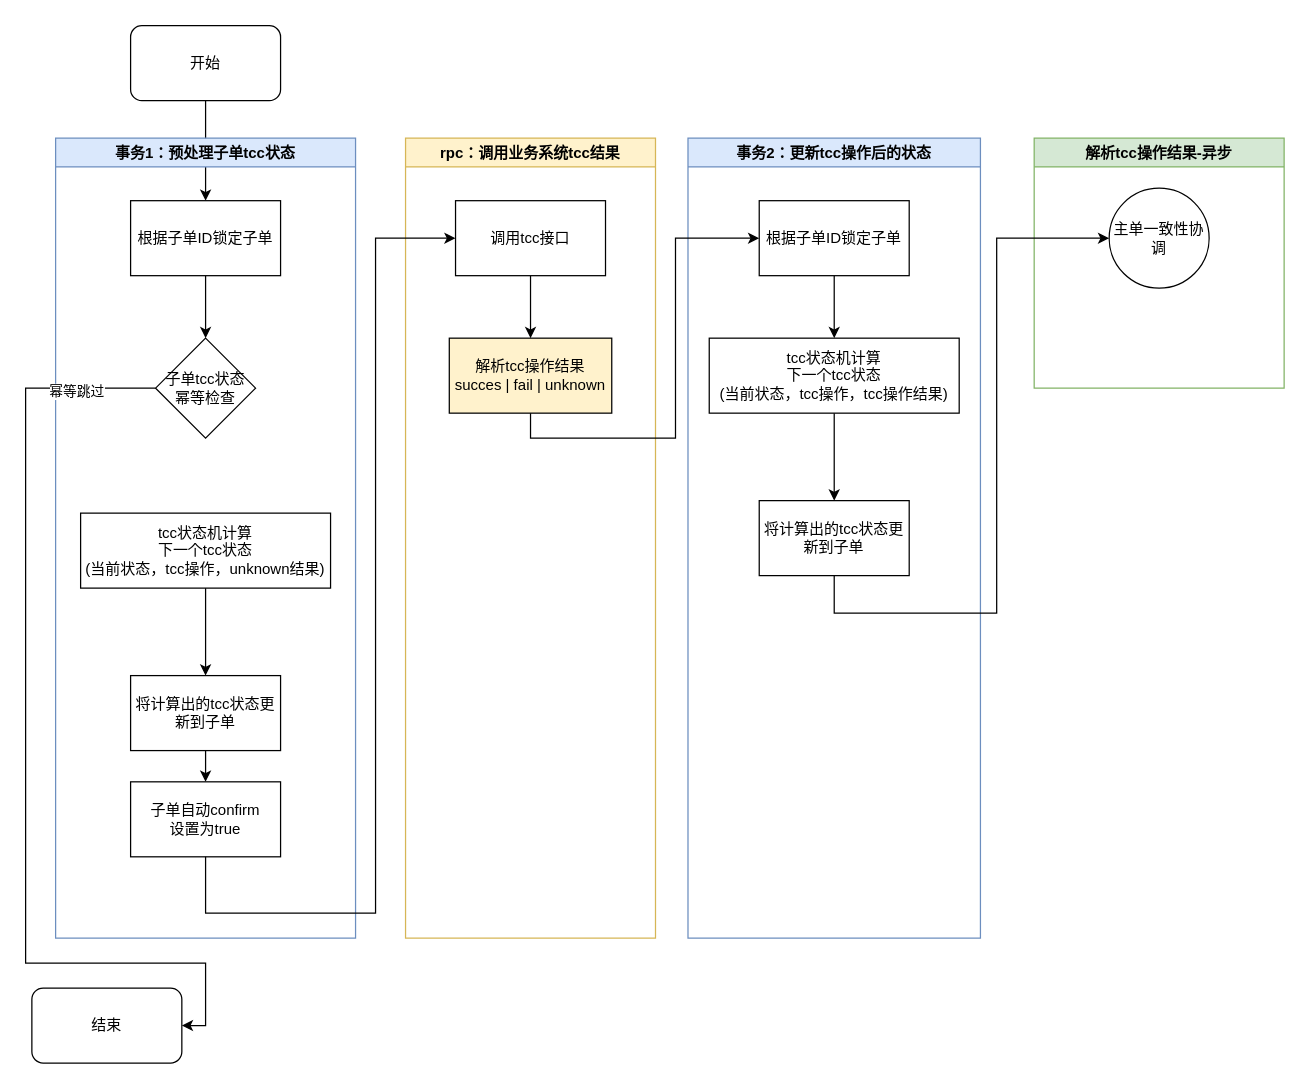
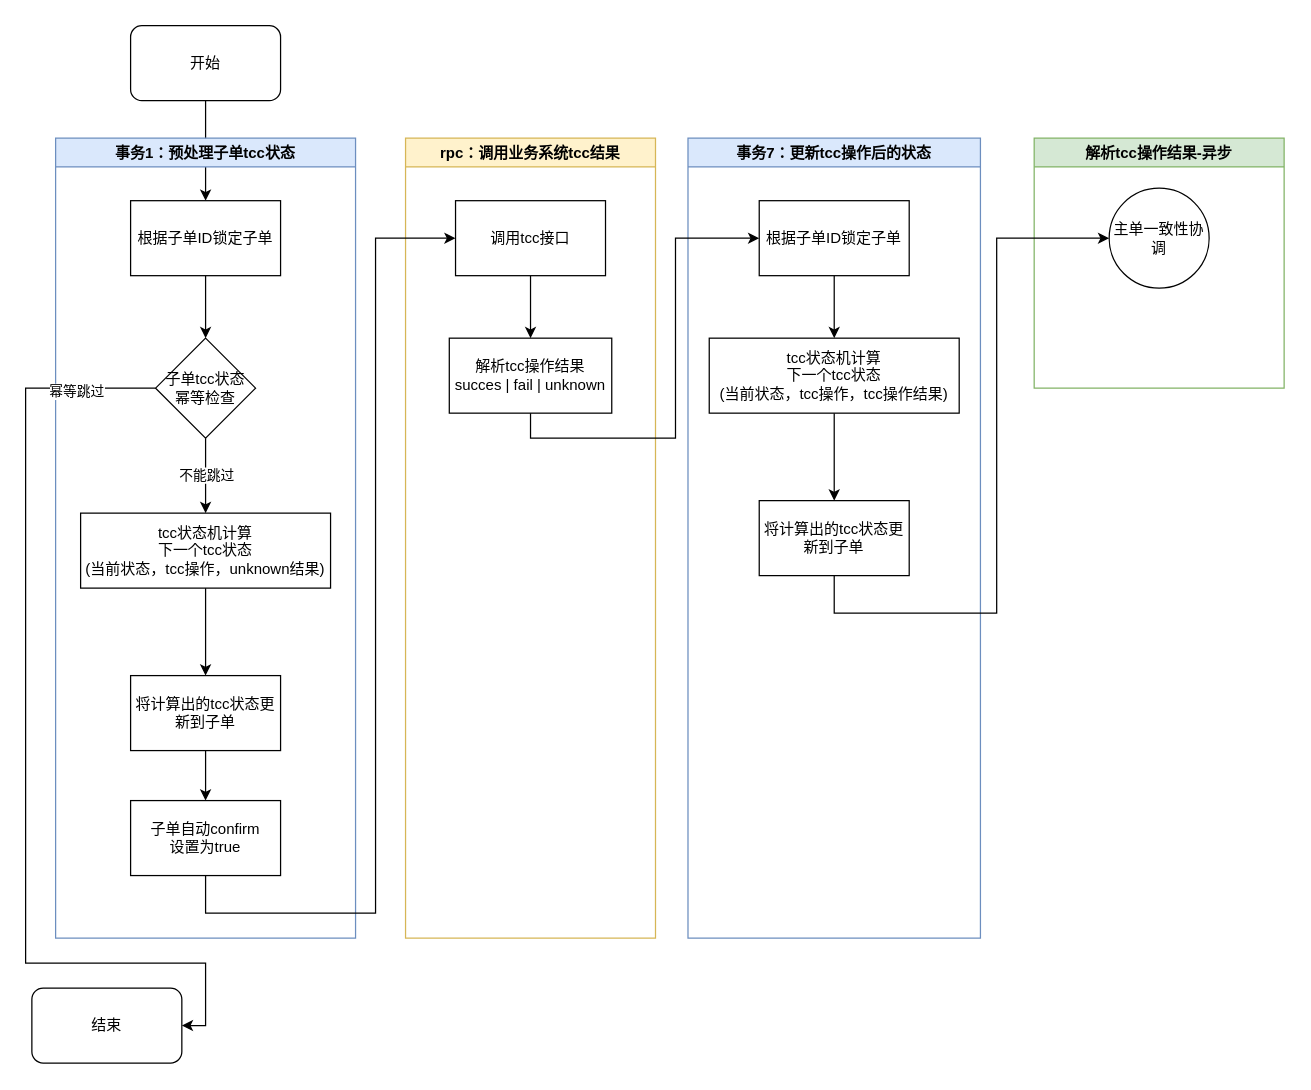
  <mxCell id="0" />
  <mxCell id="1" parent="0" />
  <mxCell id="2" style="edgeStyle=orthogonalEdgeStyle;rounded=0;orthogonalLoop=1;jettySize=auto;html=1;entryX=0.5;entryY=0;entryDx=0;entryDy=0;" edge="1" parent="1" source="3" target="6"><mxGeometry relative="1" as="geometry" /></mxCell>
  <mxCell id="3" value="开始" style="rounded=1;whiteSpace=wrap;html=1;" vertex="1" parent="1"><mxGeometry x="104" y="20" width="120" height="60" as="geometry" /></mxCell>
  <mxCell id="4" value="事务1：预处理子单tcc状态" style="swimlane;fillColor=#dae8fc;strokeColor=#6c8ebf;" vertex="1" parent="1"><mxGeometry x="44" y="110" width="240" height="640" as="geometry" /></mxCell>
  <mxCell id="5" style="edgeStyle=orthogonalEdgeStyle;rounded=0;orthogonalLoop=1;jettySize=auto;html=1;" edge="1" parent="4" source="6" target="9"><mxGeometry relative="1" as="geometry" /></mxCell>
  <mxCell id="6" value="根据子单ID锁定子单" style="rounded=0;whiteSpace=wrap;html=1;" vertex="1" parent="4"><mxGeometry x="60" y="50" width="120" height="60" as="geometry" /></mxCell>
+ <mxCell id="7" style="edgeStyle=orthogonalEdgeStyle;rounded=0;orthogonalLoop=1;jettySize=auto;html=1;entryX=0.5;entryY=0;entryDx=0;entryDy=0;" edge="1" parent="4" source="9" target="11"><mxGeometry relative="1" as="geometry" /></mxCell>
+ <mxCell id="8" value="不能跳过" style="edgeLabel;html=1;align=center;verticalAlign=middle;resizable=0;points=[];" vertex="1" connectable="0" parent="7"><mxGeometry x="-0.033" relative="1" as="geometry"><mxPoint as="offset" /></mxGeometry></mxCell>
  <mxCell id="9" value="子单tcc状态&lt;br&gt;幂等检查" style="rhombus;whiteSpace=wrap;html=1;" vertex="1" parent="4"><mxGeometry x="80" y="160" width="80" height="80" as="geometry" /></mxCell>
  <mxCell id="10" style="edgeStyle=orthogonalEdgeStyle;rounded=0;orthogonalLoop=1;jettySize=auto;html=1;entryX=0.5;entryY=0;entryDx=0;entryDy=0;" edge="1" parent="4" source="11" target="13"><mxGeometry relative="1" as="geometry" /></mxCell>
  <mxCell id="11" value="tcc状态机计算&lt;br&gt;下一个tcc状态&lt;br&gt;(当前状态，tcc操作，unknown结果)" style="rounded=0;whiteSpace=wrap;html=1;" vertex="1" parent="4"><mxGeometry x="20" y="300" width="200" height="60" as="geometry" /></mxCell>
  <mxCell id="12" style="edgeStyle=orthogonalEdgeStyle;rounded=0;orthogonalLoop=1;jettySize=auto;html=1;entryX=0.5;entryY=0;entryDx=0;entryDy=0;" edge="1" parent="4" source="13" target="14"><mxGeometry relative="1" as="geometry" /></mxCell>
  <mxCell id="13" value="将计算出的tcc状态更新到子单" style="rounded=0;whiteSpace=wrap;html=1;" vertex="1" parent="4"><mxGeometry x="60" y="430" width="120" height="60" as="geometry" /></mxCell>
- <mxCell id="14" value="子单自动confirm&lt;br&gt;设置为true" style="rounded=0;whiteSpace=wrap;html=1;" vertex="1" parent="4"><mxGeometry x="60" y="515" width="120" height="60" as="geometry" /></mxCell>
+ <mxCell id="14" value="子单自动confirm&lt;br&gt;设置为true" style="rounded=0;whiteSpace=wrap;html=1;" vertex="1" parent="4"><mxGeometry x="60" y="530" width="120" height="60" as="geometry" /></mxCell>
  <mxCell id="15" value="rpc：调用业务系统tcc结果" style="swimlane;fillColor=#fff2cc;strokeColor=#d6b656;" vertex="1" parent="1"><mxGeometry x="324" y="110" width="200" height="640" as="geometry" /></mxCell>
  <mxCell id="16" style="edgeStyle=orthogonalEdgeStyle;rounded=0;orthogonalLoop=1;jettySize=auto;html=1;entryX=0.5;entryY=0;entryDx=0;entryDy=0;" edge="1" parent="15" source="17" target="18"><mxGeometry relative="1" as="geometry" /></mxCell>
  <mxCell id="17" value="调用tcc接口" style="rounded=0;whiteSpace=wrap;html=1;" vertex="1" parent="15"><mxGeometry x="40" y="50" width="120" height="60" as="geometry" /></mxCell>
- <mxCell id="18" value="解析tcc操作结果&lt;br&gt;succes | fail | unknown" style="rounded=0;whiteSpace=wrap;html=1;fillColor=#fff2cc;" vertex="1" parent="15"><mxGeometry x="35" y="160" width="130" height="60" as="geometry" /></mxCell>
- <mxCell id="19" value="事务2：更新tcc操作后的状态" style="swimlane;fillColor=#dae8fc;strokeColor=#6c8ebf;" vertex="1" parent="1"><mxGeometry x="550" y="110" width="234" height="640" as="geometry" /></mxCell>
+ <mxCell id="18" value="解析tcc操作结果&lt;br&gt;succes | fail | unknown" style="rounded=0;whiteSpace=wrap;html=1;" vertex="1" parent="15"><mxGeometry x="35" y="160" width="130" height="60" as="geometry" /></mxCell>
+ <mxCell id="19" value="事务7：更新tcc操作后的状态" style="swimlane;fillColor=#dae8fc;strokeColor=#6c8ebf;" vertex="1" parent="1"><mxGeometry x="550" y="110" width="234" height="640" as="geometry" /></mxCell>
  <mxCell id="20" style="edgeStyle=orthogonalEdgeStyle;rounded=0;orthogonalLoop=1;jettySize=auto;html=1;entryX=0.5;entryY=0;entryDx=0;entryDy=0;" edge="1" parent="19" source="21" target="23"><mxGeometry relative="1" as="geometry" /></mxCell>
  <mxCell id="21" value="根据子单ID锁定子单" style="rounded=0;whiteSpace=wrap;html=1;" vertex="1" parent="19"><mxGeometry x="57" y="50" width="120" height="60" as="geometry" /></mxCell>
  <mxCell id="22" style="edgeStyle=orthogonalEdgeStyle;rounded=0;orthogonalLoop=1;jettySize=auto;html=1;entryX=0.5;entryY=0;entryDx=0;entryDy=0;" edge="1" parent="19" source="23" target="24"><mxGeometry relative="1" as="geometry" /></mxCell>
  <mxCell id="23" value="tcc状态机计算&lt;br&gt;下一个tcc状态&lt;br&gt;(当前状态，tcc操作，tcc操作结果)" style="rounded=0;whiteSpace=wrap;html=1;" vertex="1" parent="19"><mxGeometry x="17" y="160" width="200" height="60" as="geometry" /></mxCell>
  <mxCell id="24" value="将计算出的tcc状态更新到子单" style="rounded=0;whiteSpace=wrap;html=1;" vertex="1" parent="19"><mxGeometry x="57" y="290" width="120" height="60" as="geometry" /></mxCell>
  <mxCell id="25" style="edgeStyle=orthogonalEdgeStyle;rounded=0;orthogonalLoop=1;jettySize=auto;html=1;entryX=0;entryY=0.5;entryDx=0;entryDy=0;" edge="1" parent="1" source="18" target="21"><mxGeometry relative="1" as="geometry"><Array as="points"><mxPoint x="424" y="350" /><mxPoint x="540" y="350" /><mxPoint x="540" y="190" /></Array></mxGeometry></mxCell>
  <mxCell id="26" value="解析tcc操作结果-异步" style="swimlane;fillColor=#d5e8d4;strokeColor=#82b366;" vertex="1" parent="1"><mxGeometry x="827" y="110" width="200" height="200" as="geometry" /></mxCell>
  <mxCell id="27" value="主单一致性协调" style="ellipse;whiteSpace=wrap;html=1;aspect=fixed;" vertex="1" parent="26"><mxGeometry x="60" y="40" width="80" height="80" as="geometry" /></mxCell>
  <mxCell id="28" style="edgeStyle=orthogonalEdgeStyle;rounded=0;orthogonalLoop=1;jettySize=auto;html=1;entryX=0;entryY=0.5;entryDx=0;entryDy=0;" edge="1" parent="1" source="24" target="27"><mxGeometry relative="1" as="geometry"><mxPoint x="867" y="190" as="targetPoint" /><Array as="points"><mxPoint x="667" y="490" /><mxPoint x="797" y="490" /><mxPoint x="797" y="190" /></Array></mxGeometry></mxCell>
  <mxCell id="29" value="结束" style="rounded=1;whiteSpace=wrap;html=1;" vertex="1" parent="1"><mxGeometry x="25" y="790" width="120" height="60" as="geometry" /></mxCell>
  <mxCell id="30" style="edgeStyle=orthogonalEdgeStyle;rounded=0;orthogonalLoop=1;jettySize=auto;html=1;" edge="1" parent="1" source="9" target="29"><mxGeometry relative="1" as="geometry"><Array as="points"><mxPoint x="20" y="310" /><mxPoint x="20" y="770" /><mxPoint x="164" y="770" /></Array></mxGeometry></mxCell>
  <mxCell id="31" value="幂等跳过" style="edgeLabel;html=1;align=center;verticalAlign=middle;resizable=0;points=[];" vertex="1" connectable="0" parent="30"><mxGeometry x="-0.834" y="2" relative="1" as="geometry"><mxPoint as="offset" /></mxGeometry></mxCell>
  <mxCell id="32" style="edgeStyle=orthogonalEdgeStyle;rounded=0;orthogonalLoop=1;jettySize=auto;html=1;entryX=0;entryY=0.5;entryDx=0;entryDy=0;" edge="1" parent="1" source="14" target="17"><mxGeometry relative="1" as="geometry"><Array as="points"><mxPoint x="164" y="730" /><mxPoint x="300" y="730" /><mxPoint x="300" y="190" /></Array></mxGeometry></mxCell>
